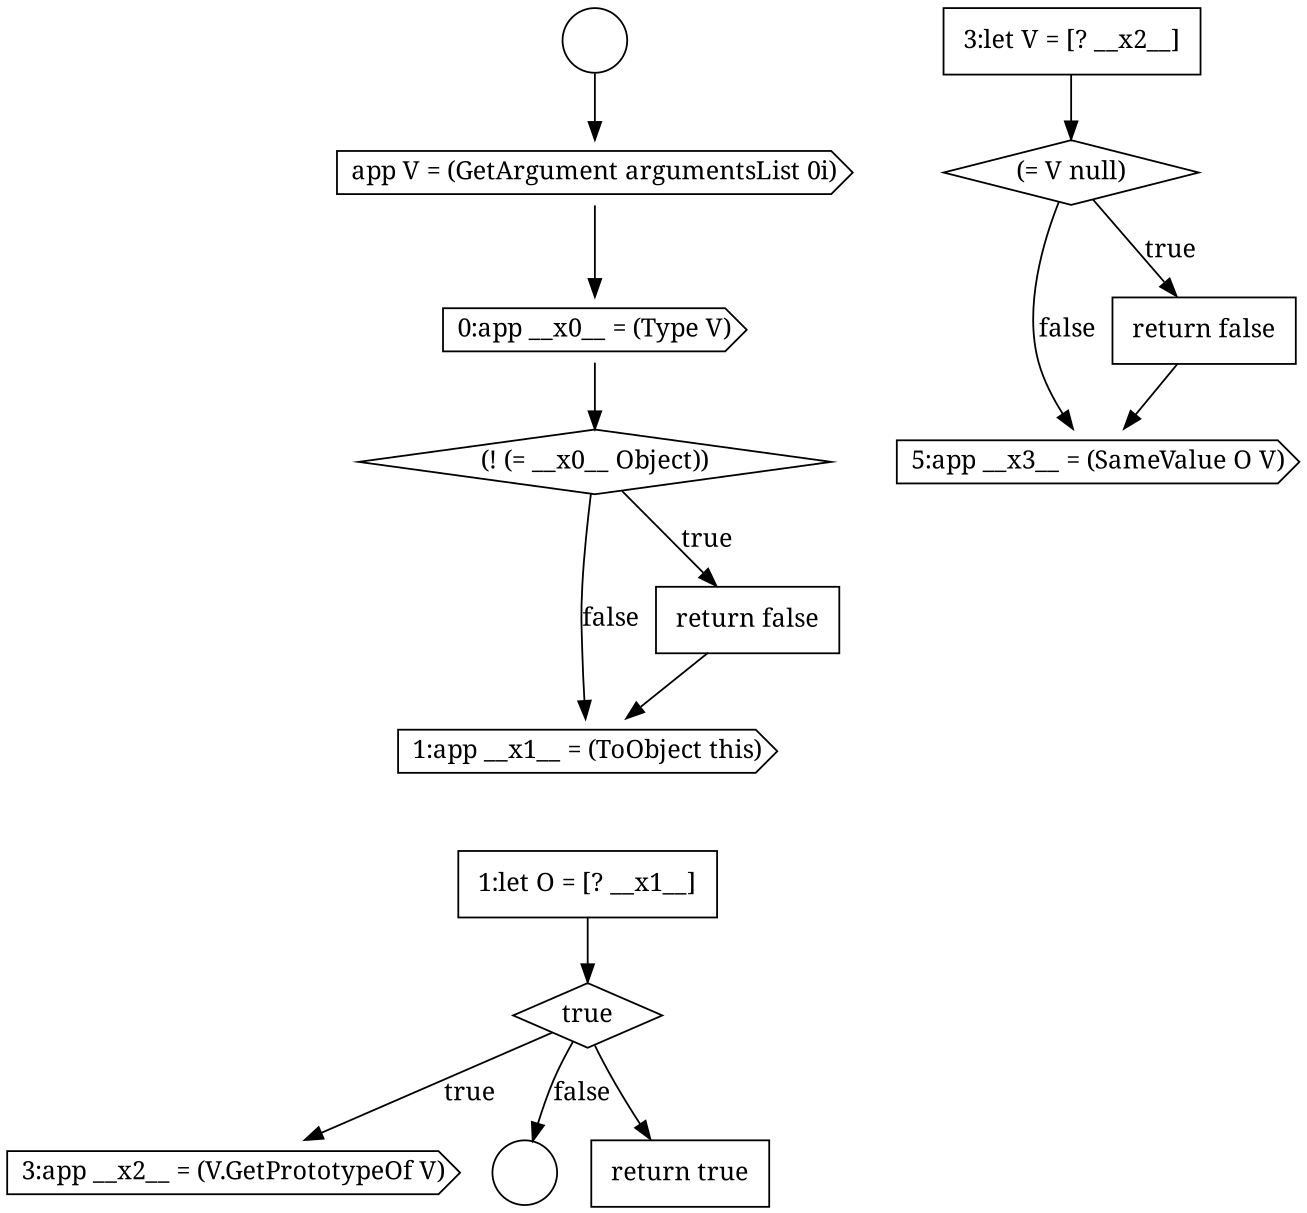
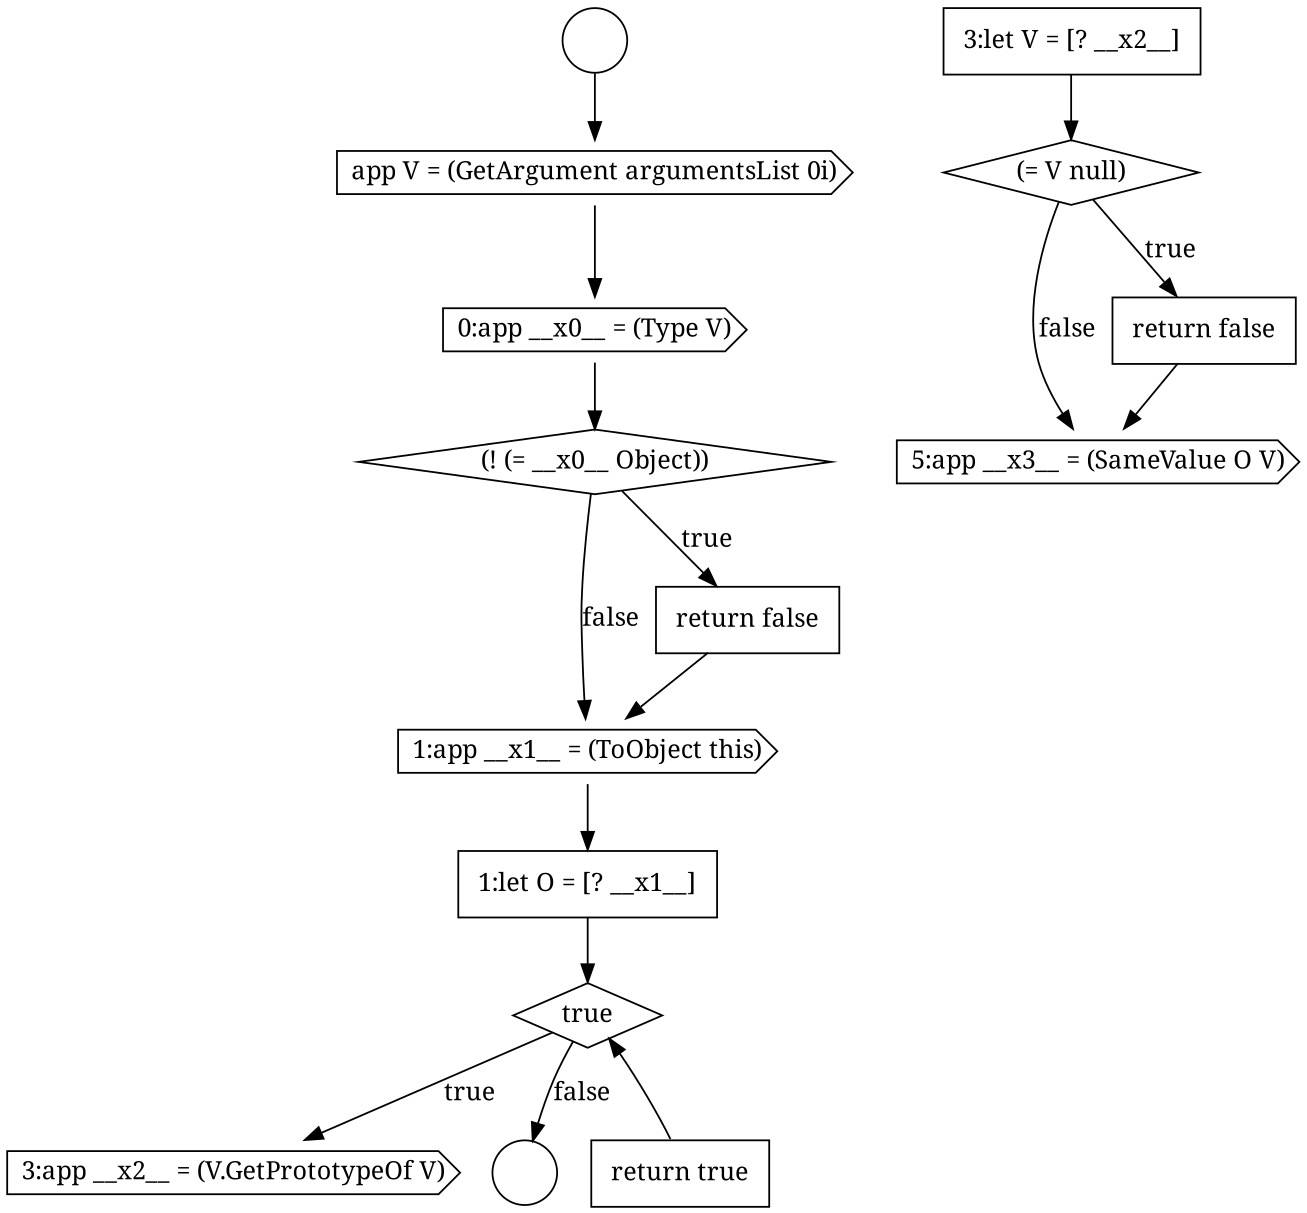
  digraph {
    fontname="Noto Serif"
    node [color=black fillcolor=white fontname="Noto Serif" shape=none style=filled]
    edge [color=black fontname="Noto Serif"]
    n1 [label=<<font color="black">     <table border="0" cellborder="1" cellspacing="0" cellpadding="10">       <tr><td align="left">1:let O = [? __x1__]</td></tr>     </table>   </font>> margin=0]
    n2 [label=<<font color="black">true</font>> shape=diamond]
    n3 [label=<<font color="black">3:app __x2__ = (V.GetPrototypeOf V)</font>> shape=cds]
    n4 [label=" " shape=circle]
    n5 [label=<<font color="black">5:app __x3__ = (SameValue O V)</font>> shape=cds]
    n6 [label=<<font color="black">     <table border="0" cellborder="1" cellspacing="0" cellpadding="10">       <tr><td align="left">3:let V = [? __x2__]</td></tr>     </table>   </font>> margin=0]
    n7 [label=<<font color="black">(= V null)</font>> shape=diamond]
    n8 [label=<<font color="black">0:app __x0__ = (Type V)</font>> shape=cds]
    n9 [label=<<font color="black">(! (= __x0__ Object))</font>> shape=diamond]
    n10 [label=<<font color="black">1:app __x1__ = (ToObject this)</font>> shape=cds]
    n11 [label=<<font color="black">     <table border="0" cellborder="1" cellspacing="0" cellpadding="10">       <tr><td align="left">return false</td></tr>     </table>   </font>> margin=0]
    n12 [label=<<font color="black">     <table border="0" cellborder="1" cellspacing="0" cellpadding="10">       <tr><td align="left">return false</td></tr>     </table>   </font>> margin=0]
    n13 [label=<<font color="black">     <table border="0" cellborder="1" cellspacing="0" cellpadding="10">       <tr><td align="left">return true</td></tr>     </table>   </font>> margin=0]
    n14 [label=" " shape=circle]
    n15 [label=<<font color="black">app V = (GetArgument argumentsList 0i)</font>> shape=cds]
    n1 -> n2
    n2 -> n3 [label=<<font color="black">true</font>>]
    n2 -> n4 [label=<<font color="black">false</font>>]
    n6 -> n7
    n7 -> n5 [label=<<font color="black">false</font>>]
    n7 -> n12 [label=<<font color="black">true</font>>]
    n8 -> n9
    n9 -> n10 [label=<<font color="black">false</font>>]
    n9 -> n11 [label=<<font color="black">true</font>>]
+   n10 -> n1
    n11 -> n10
    n12 -> n5
-   n2 -> n13
+   n13 -> n2
    n14 -> n15
    n15 -> n8
  }
